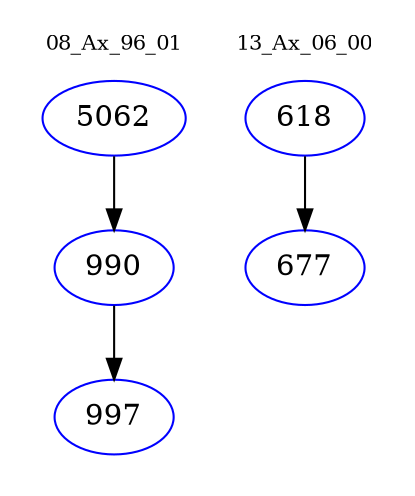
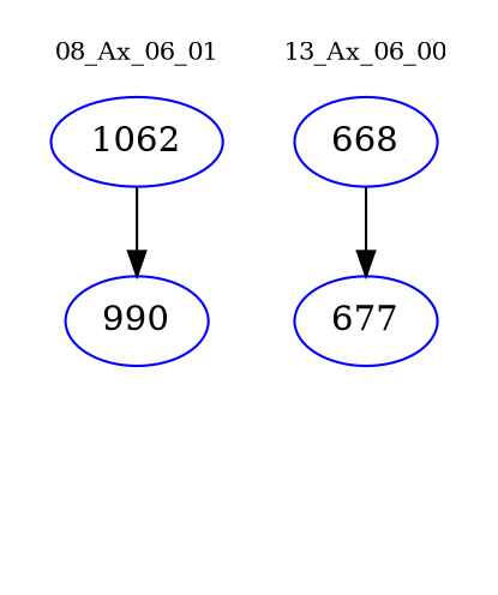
  digraph {
    node [color=blue]
    edge [color=black]
    n1 [label=990]
-   n2 [label=997]
-   n3 [label=5062]
-   n4 [label=618]
+   n3 [label=1062]
+   n4 [label=668]
    n5 [label=677]
    subgraph cluster_1 {
      color=white
      fontsize=10
-     label="08_Ax_96_01"
+     label="08_Ax_06_01"
      n1
-     n2
      n3
    }
    subgraph cluster_2 {
      color=white
      fontsize=10
      label="13_Ax_06_00"
      n4
      n5
    }
-   n1 -> n2
    n3 -> n1
    n4 -> n5
  }
